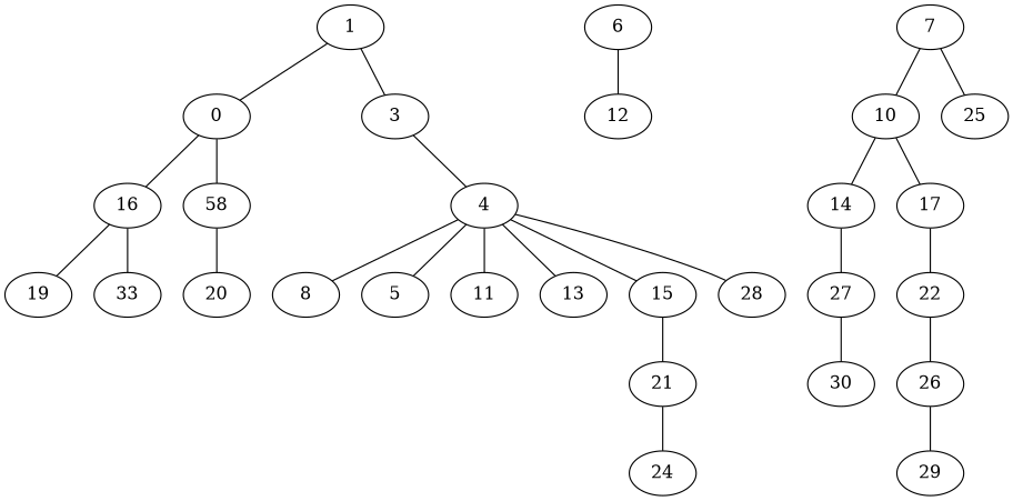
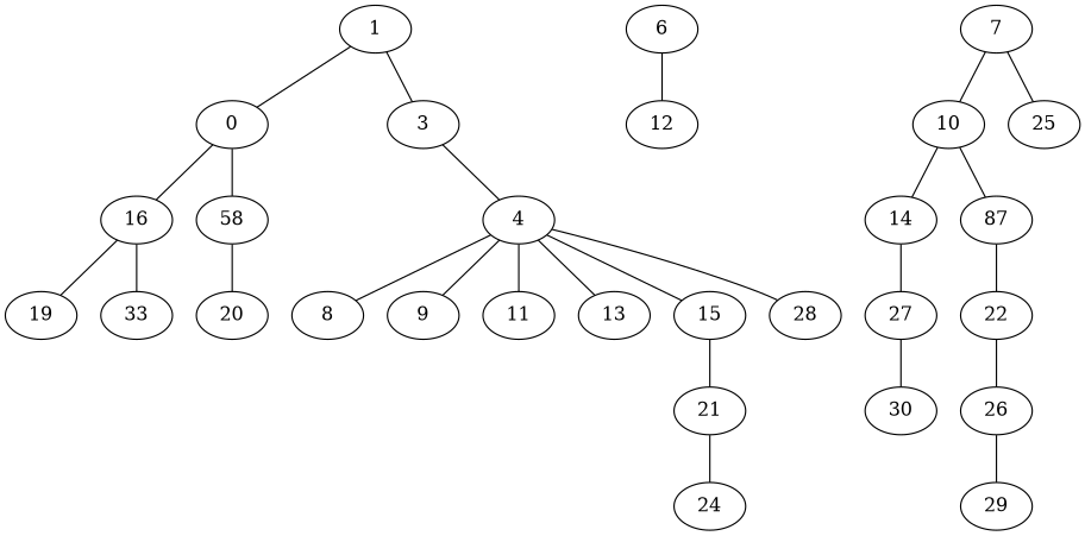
  graph {
    n1 [label=0]
    1
    3
    16
    n5 [label=58]
    4
    19
    n8 [label=33]
    20
    8
-   9 [label=5]
+   9
    11
    13
    15
    28
    6
    12
    7
    10
    25
    21
    24
    14
-   17
+   17 [label=87]
    27
    22
    30
    26
    29
    n1 -- 16
    n1 -- n5
    1 -- n1
    1 -- 3
    3 -- 4
    16 -- 19
    16 -- n8
    n5 -- 20
    4 -- 8
    4 -- 9
    4 -- 11
    4 -- 13
    4 -- 15
    4 -- 28
    15 -- 21
    6 -- 12
    7 -- 10
    7 -- 25
    10 -- 14
    10 -- 17
    21 -- 24
    14 -- 27
    17 -- 22
    27 -- 30
    22 -- 26
    26 -- 29
  }
